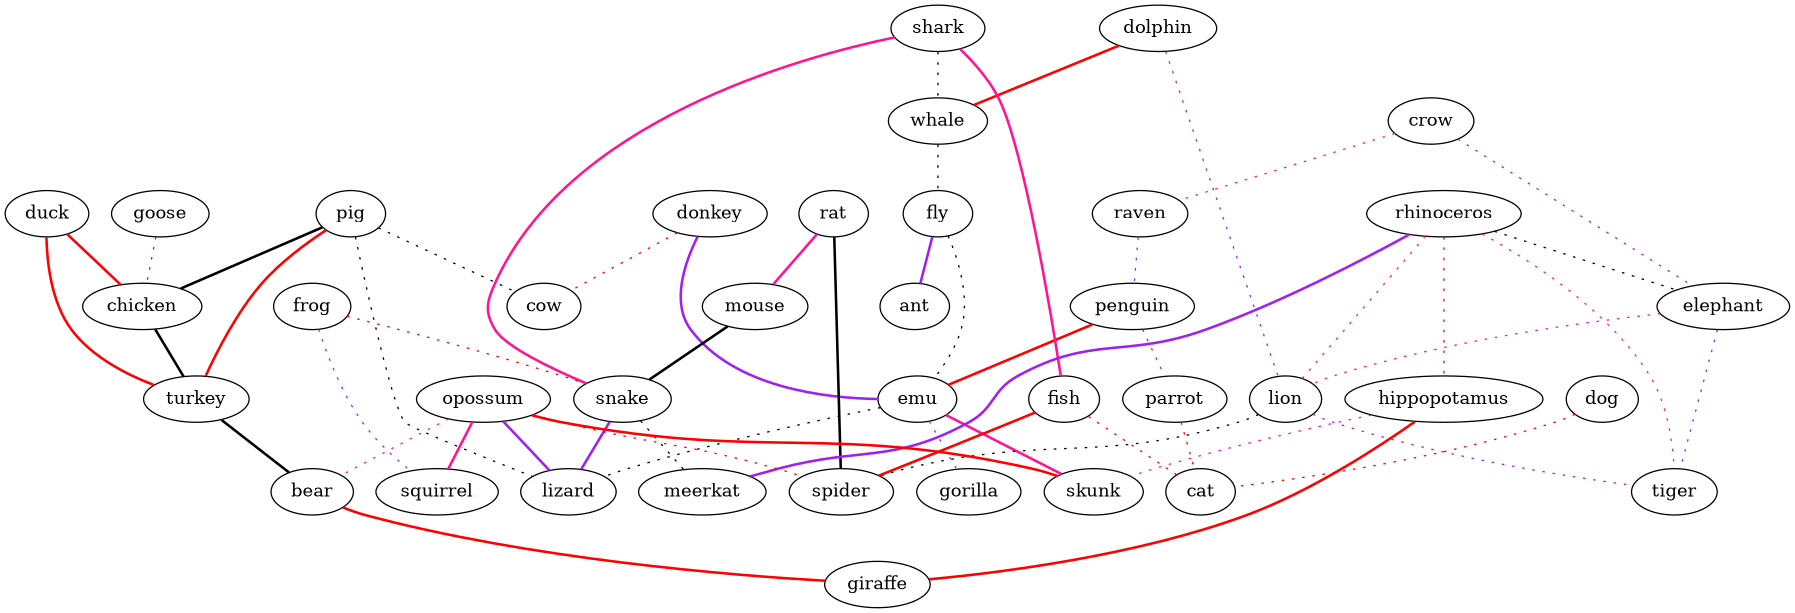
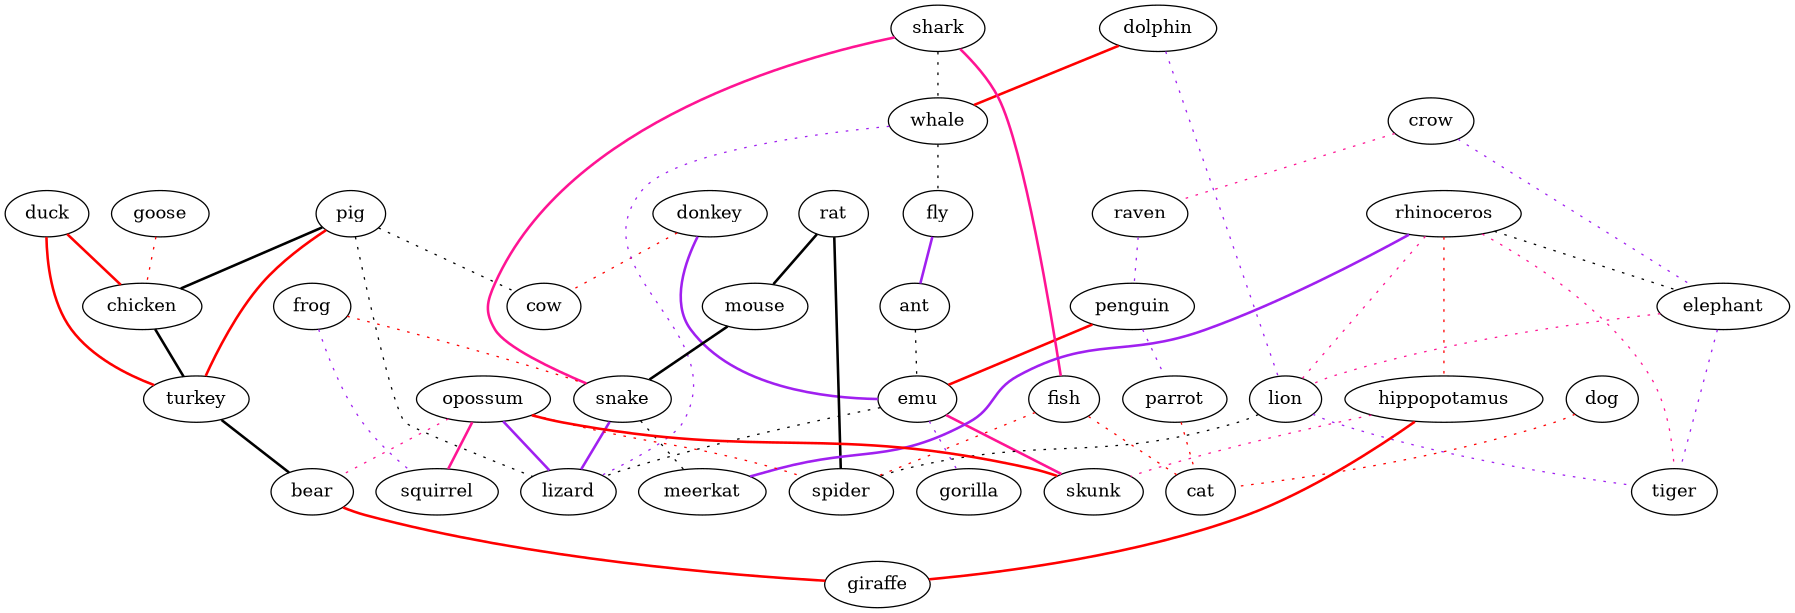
  strict graph {
    edge [color=red style=dotted weight=1]
    donkey
    cow
    emu
    lizard
    skunk
    gorilla
    crow
    elephant
    raven
    lion
    tiger
    penguin
    dolphin
    whale
    spider
    fly
    shark
    fish
    snake
    cat
    meerkat
    pig
    chicken
    turkey
    bear
    goose
    rat
    mouse
    duck
    frog
    squirrel
    rhinoceros
    hippopotamus
    giraffe
    opossum
    parrot
    ant
    dog
    donkey -- cow
    donkey -- emu [color=purple style=bold]
    emu -- lizard [color=black]
    emu -- skunk [color=deeppink style=bold]
    emu -- gorilla [color=purple]
    crow -- elephant [color=purple]
    crow -- raven [color=deeppink]
    elephant -- lion [color=deeppink]
    elephant -- tiger [color=purple]
    raven -- penguin [color=purple]
    lion -- tiger [color=purple]
    lion -- spider [color=black]
    penguin -- emu [style=bold]
    penguin -- parrot [color=purple]
    dolphin -- lion [color=purple]
    dolphin -- whale [style=bold]
+   whale -- lizard [color=purple]
    whale -- fly [color=black]
    fly -- ant [color=purple style=bold]
    shark -- whale [color=black]
    shark -- fish [color=deeppink style=bold]
    shark -- snake [color=deeppink style=bold]
-   fish -- spider [style=bold]
+   fish -- spider
    fish -- cat
    snake -- lizard [color=purple style=bold]
    snake -- meerkat [color=black]
    pig -- cow [color=black]
    pig -- lizard [color=black]
    pig -- chicken [color=black style=bold]
    pig -- turkey [style=bold]
    chicken -- turkey [color=black style=bold]
    turkey -- bear [color=black style=bold]
    bear -- giraffe [style=bold]
    goose -- chicken
    rat -- spider [color=black style=bold]
-   rat -- mouse [color=deeppink style=bold]
+   rat -- mouse [color=black style=bold]
    mouse -- snake [color=black style=bold]
    duck -- chicken [style=bold]
    duck -- turkey [style=bold]
    frog -- snake
    frog -- squirrel [color=purple]
    rhinoceros -- elephant [color=black]
    rhinoceros -- lion [color=deeppink]
    rhinoceros -- tiger [color=deeppink]
    rhinoceros -- meerkat [color=purple style=bold]
    rhinoceros -- hippopotamus
    hippopotamus -- skunk [color=deeppink]
    hippopotamus -- giraffe [style=bold]
    opossum -- lizard [color=purple style=bold]
    opossum -- skunk [style=bold]
    opossum -- spider
    opossum -- bear [color=deeppink]
    opossum -- squirrel [color=deeppink style=bold]
    parrot -- cat
-   fly -- emu [color=black]
+   ant -- emu [color=black]
    dog -- cat
  }
